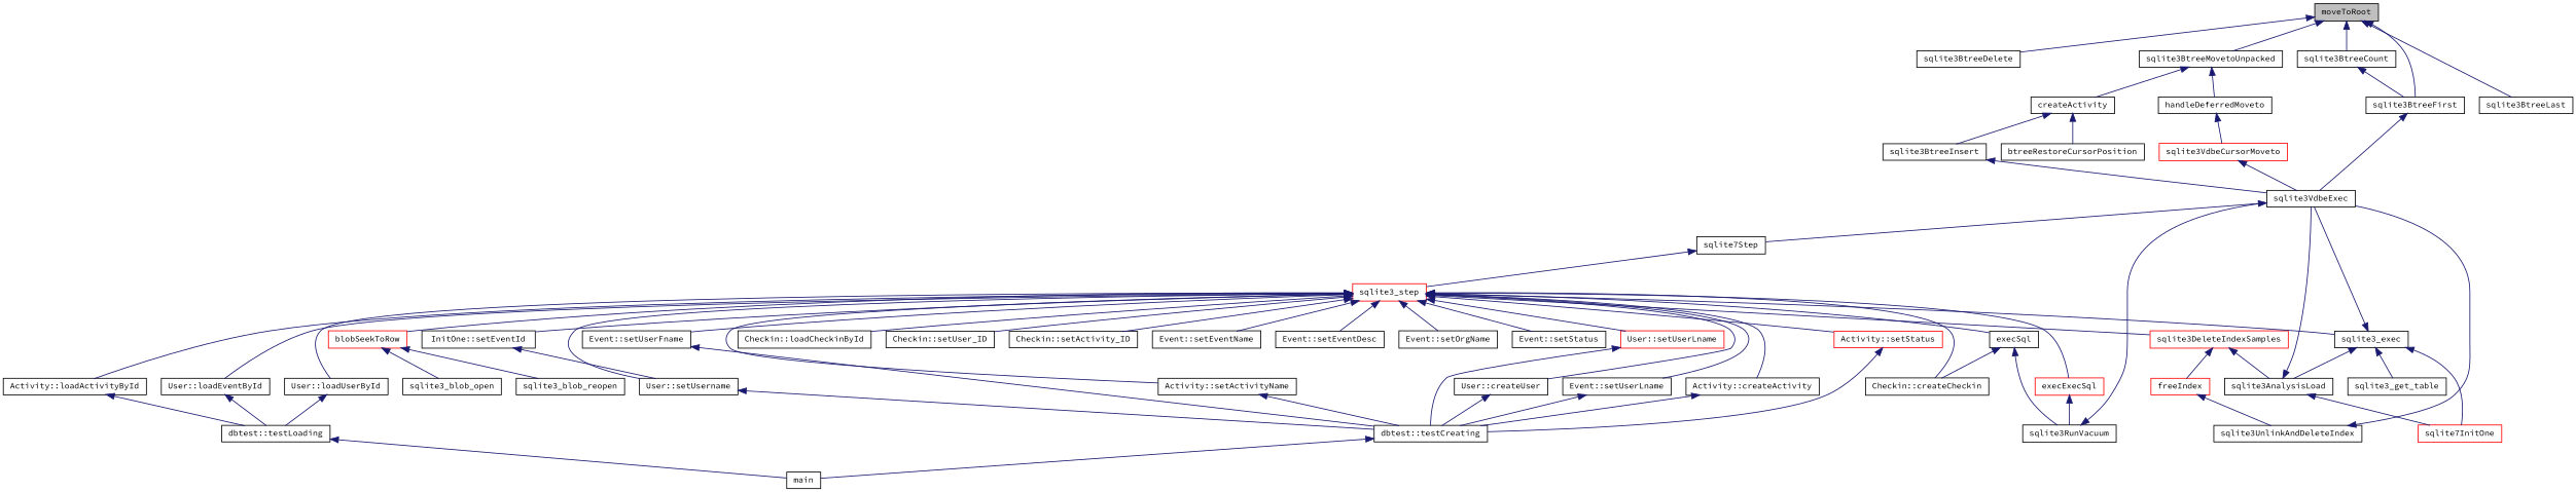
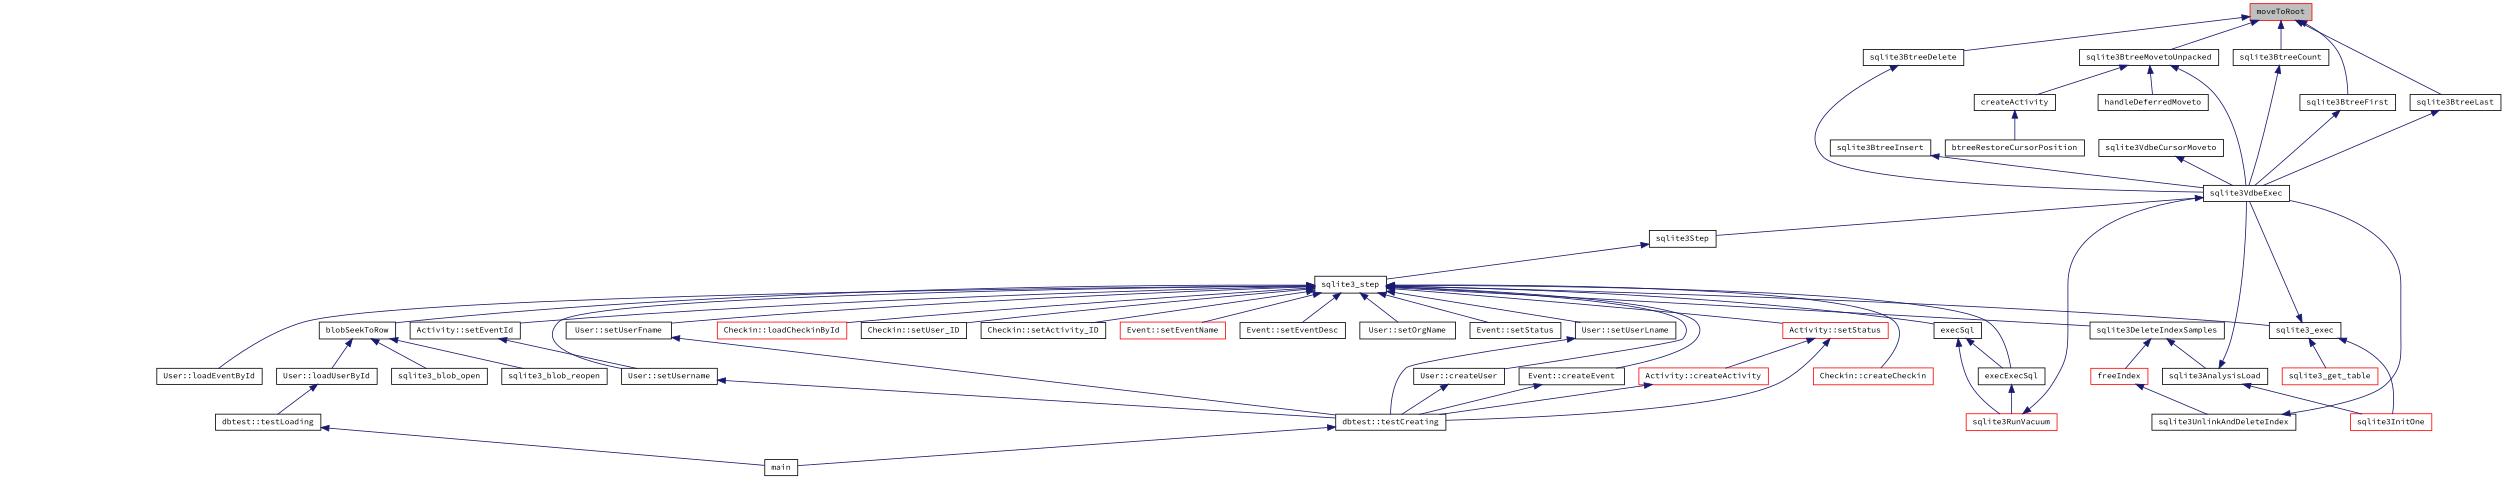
  digraph {
    fontname="Source Code Pro"
    rankdir=TB
    node [color=black fillcolor=white fontname="Source Code Pro" fontsize=10 shape=record style=filled]
    edge [color=midnightblue dir=back fontname="Source Code Pro" fontsize=10 labelfontname=FreeSans labelfontsize=10 style=solid]
-   n1 [fillcolor=grey75 fontcolor=black height=0.2 label=moveToRoot width=0.4]
+   n1 [color=red fillcolor=grey75 fontcolor=black height=0.2 label=moveToRoot width=0.4]
    n2 [height=0.2 label=sqlite3BtreeFirst width=0.4]
    n3 [height=0.2 label=sqlite3BtreeLast width=0.4]
    n4 [height=0.2 label=sqlite3BtreeMovetoUnpacked width=0.4]
    n5 [height=0.2 label=sqlite3BtreeDelete width=0.4]
    n6 [height=0.2 label=sqlite3BtreeCount width=0.4]
    n7 [height=0.2 label=sqlite3VdbeExec width=0.4]
    n8 [height=0.2 label=createActivity width=0.4]
    n9 [height=0.2 label=handleDeferredMoveto width=0.4]
-   n10 [height=0.2 label=sqlite7Step width=0.4]
-   n11 [color=red height=0.2 label=sqlite3_step width=0.4]
-   n12 [height=0.2 label="Activity::createActivity" width=0.4]
-   n13 [height=0.2 label="Activity::loadActivityById" width=0.4]
-   n14 [height=0.2 label="InitOne::setEventId" width=0.4]
-   n15 [height=0.2 label="Activity::setActivityName" width=0.4]
+   n10 [height=0.2 label=sqlite3Step width=0.4]
+   n11 [height=0.2 label=sqlite3_step width=0.4]
+   n12 [color=red height=0.2 label="Activity::createActivity" width=0.4]
+   n14 [height=0.2 label="Activity::setEventId" width=0.4]
    n16 [color=red height=0.2 label="Activity::setStatus" width=0.4]
-   n17 [height=0.2 label="Checkin::createCheckin" width=0.4]
-   n18 [height=0.2 label="Checkin::loadCheckinById" width=0.4]
+   n17 [color=red height=0.2 label="Checkin::createCheckin" width=0.4]
+   n18 [color=red height=0.2 label="Checkin::loadCheckinById" width=0.4]
    n19 [height=0.2 label="Checkin::setUser_ID" width=0.4]
    n20 [height=0.2 label="Checkin::setActivity_ID" width=0.4]
-   n21 [height=0.2 label="Event::setUserLname" width=0.4]
+   n21 [height=0.2 label="Event::createEvent" width=0.4]
    n22 [height=0.2 label="User::loadEventById" width=0.4]
-   n23 [height=0.2 label="Event::setEventName" width=0.4]
+   n23 [color=red height=0.2 label="Event::setEventName" width=0.4]
    n24 [height=0.2 label="Event::setEventDesc" width=0.4]
-   n25 [height=0.2 label="Event::setOrgName" width=0.4]
+   n25 [height=0.2 label="User::setOrgName" width=0.4]
    n26 [height=0.2 label="Event::setStatus" width=0.4]
-   n27 [color=red height=0.2 label=blobSeekToRow width=0.4]
-   n28 [color=red height=0.2 label=sqlite3DeleteIndexSamples width=0.4]
+   n27 [height=0.2 label=blobSeekToRow width=0.4]
+   n28 [height=0.2 label=sqlite3DeleteIndexSamples width=0.4]
    n29 [height=0.2 label=sqlite3_exec width=0.4]
    n30 [height=0.2 label=execSql width=0.4]
-   n31 [color=red height=0.2 label=execExecSql width=0.4]
+   n31 [height=0.2 label=execExecSql width=0.4]
    n32 [height=0.2 label="User::createUser" width=0.4]
    n33 [height=0.2 label="User::loadUserById" width=0.4]
    n34 [height=0.2 label="User::setUsername" width=0.4]
-   n35 [height=0.2 label="Event::setUserFname" width=0.4]
-   n36 [color=red height=0.2 label="User::setUserLname" width=0.4]
+   n35 [height=0.2 label="User::setUserFname" width=0.4]
+   n36 [height=0.2 label="User::setUserLname" width=0.4]
    n37 [height=0.2 label="dbtest::testCreating" width=0.4]
    n38 [height=0.2 label="dbtest::testLoading" width=0.4]
    n39 [height=0.2 label=sqlite3_blob_open width=0.4]
    n40 [height=0.2 label=sqlite3_blob_reopen width=0.4]
    n41 [height=0.2 label=sqlite3AnalysisLoad width=0.4]
    n42 [color=red height=0.2 label=freeIndex width=0.4]
-   n43 [color=red height=0.2 label=sqlite7InitOne width=0.4]
-   n44 [height=0.2 label=sqlite3_get_table width=0.4]
-   n45 [height=0.2 label=sqlite3RunVacuum width=0.4]
+   n43 [color=red height=0.2 label=sqlite3InitOne width=0.4]
+   n44 [color=red height=0.2 label=sqlite3_get_table width=0.4]
+   n45 [color=red height=0.2 label=sqlite3RunVacuum width=0.4]
    n46 [height=0.2 label=main width=0.4]
    n47 [height=0.2 label=sqlite3UnlinkAndDeleteIndex width=0.4]
    n48 [height=0.2 label=btreeRestoreCursorPosition width=0.4]
    n49 [height=0.2 label=sqlite3BtreeInsert width=0.4]
-   n50 [color=red height=0.2 label=sqlite3VdbeCursorMoveto width=0.4]
+   n50 [height=0.2 label=sqlite3VdbeCursorMoveto width=0.4]
    n1 -> n2
    n1 -> n3
    n1 -> n4
    n1 -> n5
    n1 -> n6
    n2 -> n7
+   n3 -> n7
+   n4 -> n7
    n4 -> n8
    n4 -> n9
-   n6 -> n2
+   n5 -> n7
+   n6 -> n7
    n7 -> n10
    n8 -> n48
-   n8 -> n49
-   n9 -> n50
    n10 -> n11
-   n11 -> n12
-   n11 -> n13
+   n16 -> n12
    n11 -> n14
-   n11 -> n15
    n11 -> n16
    n11 -> n17
    n11 -> n18
    n11 -> n19
    n11 -> n20
    n11 -> n21
    n11 -> n22
    n11 -> n23
    n11 -> n24
    n11 -> n25
    n11 -> n26
    n11 -> n27
    n11 -> n28
    n11 -> n29
    n11 -> n30
    n11 -> n31
    n11 -> n32
-   n11 -> n33
+   n27 -> n33
    n11 -> n34
    n11 -> n35
    n11 -> n36
    n12 -> n37
-   n13 -> n38
    n14 -> n34
-   n15 -> n37
    n16 -> n37
    n21 -> n37
-   n22 -> n38
    n27 -> n39
    n27 -> n40
    n28 -> n41
    n28 -> n42
    n29 -> n7
-   n29 -> n41
    n29 -> n43
    n29 -> n44
-   n30 -> n17
+   n30 -> n31
    n30 -> n45
    n31 -> n45
    n32 -> n37
    n33 -> n38
    n34 -> n37
    n35 -> n37
    n36 -> n37
    n37 -> n46
    n38 -> n46
    n41 -> n7
    n41 -> n43
    n42 -> n47
    n45 -> n7
    n47 -> n7
    n49 -> n7
    n50 -> n7
  }
